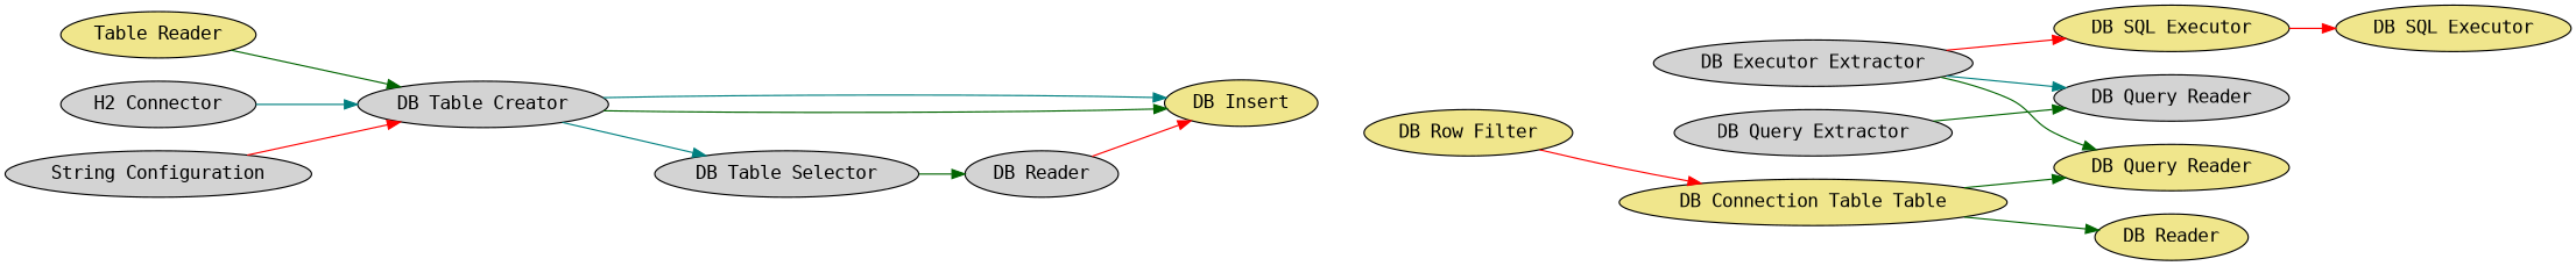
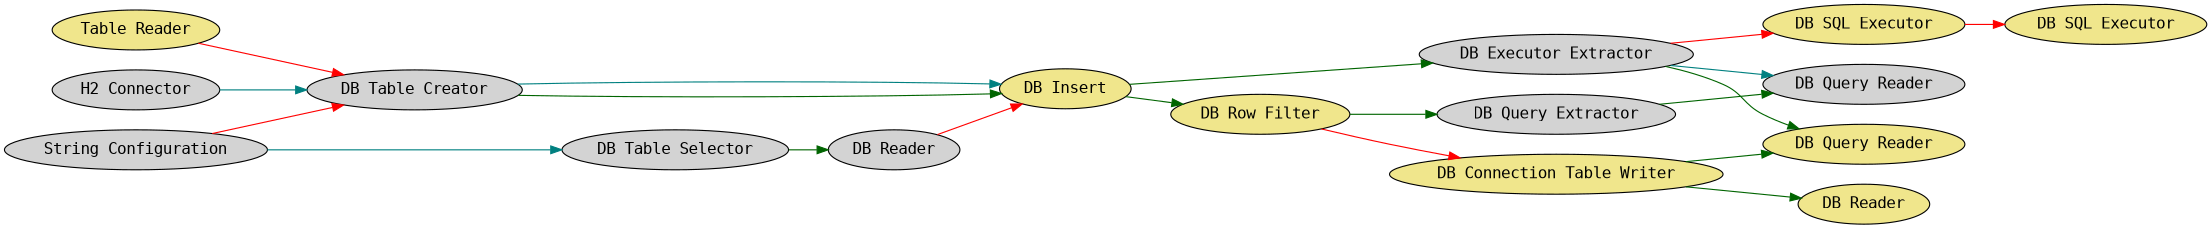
  digraph {
    fontname="DejaVu Sans Mono"
    rankdir=LR
    node [fillcolor=lightgrey fontname="DejaVu Sans Mono" style=filled]
    edge [color=darkgreen fontname="DejaVu Sans Mono"]
    n1 [label="H2 Connector"]
    n2 [label="DB Table Creator"]
    n3 [fillcolor=khaki label="DB Insert"]
    n4 [label="DB Table Selector"]
    n5 [fillcolor=khaki label="Table Reader"]
    n6 [fillcolor=khaki label="DB Row Filter"]
    n7 [label="DB Executor Extractor"]
    n8 [label="DB Reader"]
    n9 [label="DB Query Extractor"]
-   n10 [fillcolor=khaki label="DB Connection Table Table"]
+   n10 [fillcolor=khaki label="DB Connection Table Writer"]
    n11 [label="DB Query Reader"]
    n12 [fillcolor=khaki label="DB SQL Executor"]
    n13 [fillcolor=khaki label="DB Query Reader"]
    n14 [label="String Configuration"]
    n15 [fillcolor=khaki label="DB Reader"]
    n16 [fillcolor=khaki label="DB SQL Executor"]
    n1 -> n2 [color=teal]
    n2 -> n3
    n2 -> n3 [color=teal]
-   n2 -> n4 [color=teal]
+   n14 -> n4 [color=teal]
+   n3 -> n6
+   n3 -> n7
    n4 -> n8
-   n5 -> n2
+   n5 -> n2 [color=red]
+   n6 -> n9
    n6 -> n10 [color=red]
    n7 -> n11 [color=teal]
    n7 -> n12 [color=red]
    n7 -> n13
    n8 -> n3 [color=red]
    n9 -> n11
    n10 -> n13
    n10 -> n15
    n12 -> n16 [color=red]
    n14 -> n2 [color=red]
  }
